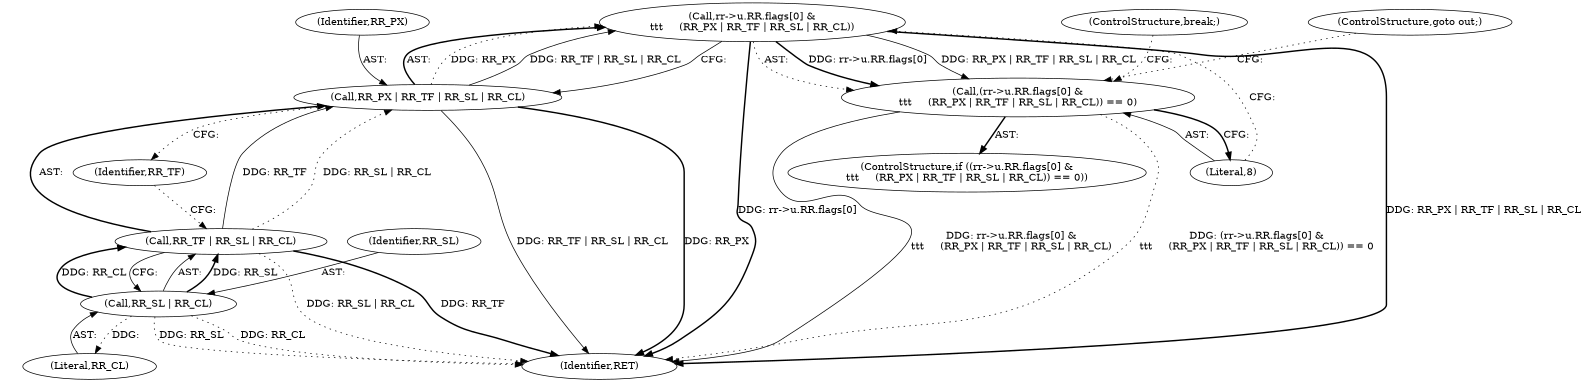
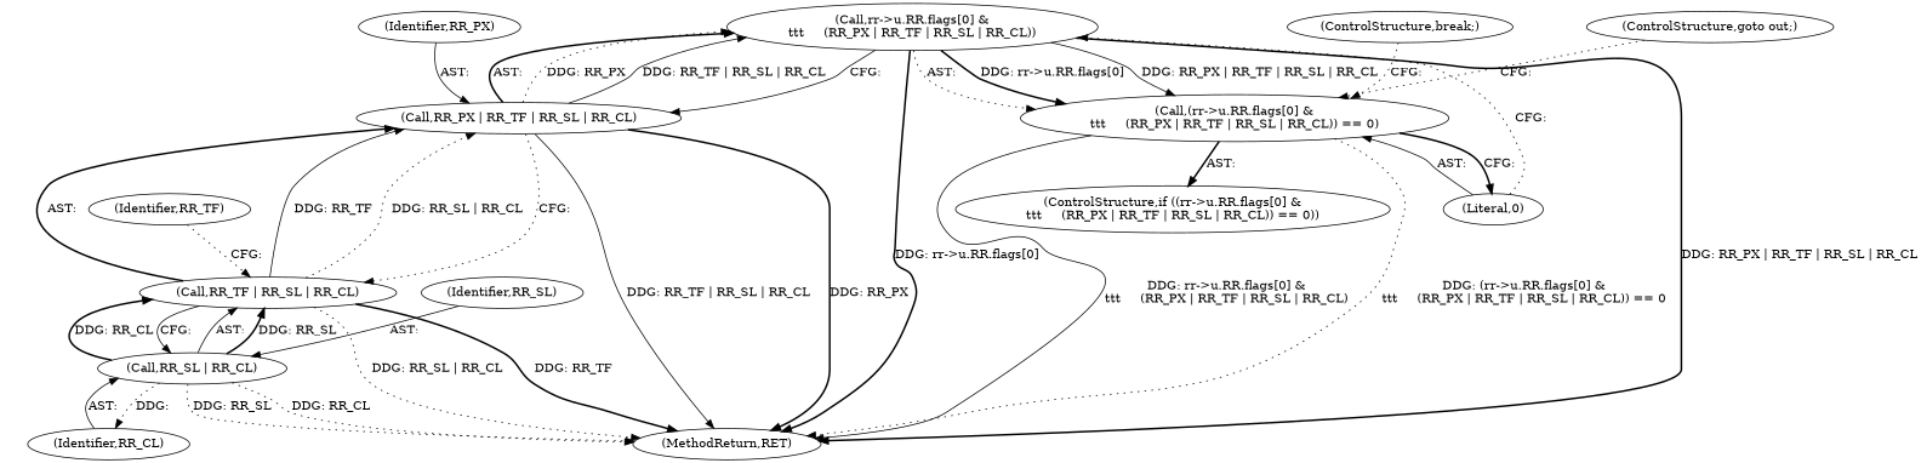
  digraph {
    edge [style=dotted]
    n1 [label="(Call,rr->u.RR.flags[0] &\n\t\t\t     (RR_PX | RR_TF | RR_SL | RR_CL))"]
    n2 [label="(Call,RR_PX | RR_TF | RR_SL | RR_CL)"]
    n3 [label="(Call,(rr->u.RR.flags[0] &\n\t\t\t     (RR_PX | RR_TF | RR_SL | RR_CL)) == 0)"]
-   n4 [label="(Identifier,RET)"]
+   n4 [label="(MethodReturn,RET)"]
    n5 [label="(Call,RR_TF | RR_SL | RR_CL)"]
-   n6 [label="(Literal,8)"]
+   n6 [label="(Literal,0)"]
    n7 [label="(ControlStructure,if ((rr->u.RR.flags[0] &\n\t\t\t     (RR_PX | RR_TF | RR_SL | RR_CL)) == 0))"]
    n8 [label="(Call,RR_SL | RR_CL)"]
-   n9 [label="(Literal,RR_CL)"]
+   n9 [label="(Identifier,RR_CL)"]
    n10 [label="(Identifier,RR_PX)"]
    n11 [label="(Identifier,RR_SL)"]
    n12 [label="(ControlStructure,break;)"]
    n13 [label="(Identifier,RR_TF)"]
    n14 [label="(ControlStructure,goto out;)"]
    n1 -> n2 [label="CFG: " style=solid]
    n1 -> n3 [label="AST: "]
    n1 -> n3 [label="DDG: rr->u.RR.flags[0]" style=bold]
    n1 -> n3 [label="DDG: RR_PX | RR_TF | RR_SL | RR_CL" style=solid]
    n1 -> n4 [label="DDG: rr->u.RR.flags[0]" style=bold]
    n1 -> n4 [label="DDG: RR_PX | RR_TF | RR_SL | RR_CL" style=bold]
    n2 -> n1 [label="AST: " style=bold]
    n2 -> n1 [label="DDG: RR_PX"]
    n2 -> n1 [label="DDG: RR_TF | RR_SL | RR_CL" style=solid]
    n2 -> n4 [label="DDG: RR_TF | RR_SL | RR_CL" style=solid]
    n2 -> n4 [label="DDG: RR_PX" style=bold]
-   n2 -> n13 [label="CFG: "]
+   n2 -> n5 [label="CFG: "]
    n3 -> n4 [label="DDG: rr->u.RR.flags[0] &\n\t\t\t     (RR_PX | RR_TF | RR_SL | RR_CL)" style=solid]
    n3 -> n4 [label="DDG: (rr->u.RR.flags[0] &\n\t\t\t     (RR_PX | RR_TF | RR_SL | RR_CL)) == 0"]
    n3 -> n6 [label="CFG: " style=bold]
    n3 -> n7 [label="AST: " style=bold]
    n5 -> n2 [label="AST: " style=bold]
    n5 -> n2 [label="DDG: RR_TF" style=solid]
    n5 -> n2 [label="DDG: RR_SL | RR_CL"]
    n5 -> n4 [label="DDG: RR_SL | RR_CL"]
    n5 -> n4 [label="DDG: RR_TF" style=bold]
    n5 -> n8 [label="CFG: " style=solid]
    n6 -> n1 [label="CFG: "]
    n6 -> n3 [label="AST: " style=solid]
    n8 -> n4 [label="DDG: RR_SL"]
    n8 -> n4 [label="DDG: RR_CL"]
    n8 -> n5 [label="AST: " style=solid]
    n8 -> n5 [label="DDG: RR_SL" style=bold]
    n8 -> n5 [label="DDG: RR_CL" style=bold]
    n8 -> n9 [label="DDG: "]
    n9 -> n8 [label="AST: " style=solid]
    n10 -> n2 [label="AST: " style=solid]
    n11 -> n8 [label="AST: " style=solid]
    n12 -> n3 [label="CFG: "]
    n13 -> n5 [label="CFG: "]
    n14 -> n3 [label="CFG: "]
  }
